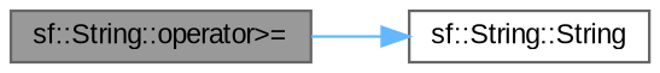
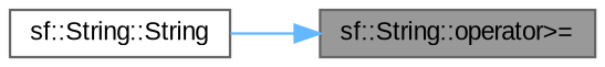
  digraph {
    rankdir=LR
    fontname="Liberation Sans"
    node [fontname="Liberation Sans" fontsize=10 shape=box style=filled]
    n1 [color=gray40 fillcolor=grey60 fontcolor=black height=0.2 label="sf::String::operator\>=" width=0.4]
    n2 [color=grey40 fillcolor=white height=0.2 label="sf::String::String" width=0.4]
-   n1 -> n2 [color=steelblue1 fontname="Liberation Sans" fontsize=10 labelfontname=Helvetica labelfontsize=10 style=solid]
+   n2 -> n1 [color=steelblue1 fontname="Liberation Sans" fontsize=10 labelfontname=Helvetica labelfontsize=10 style=solid]
  }
